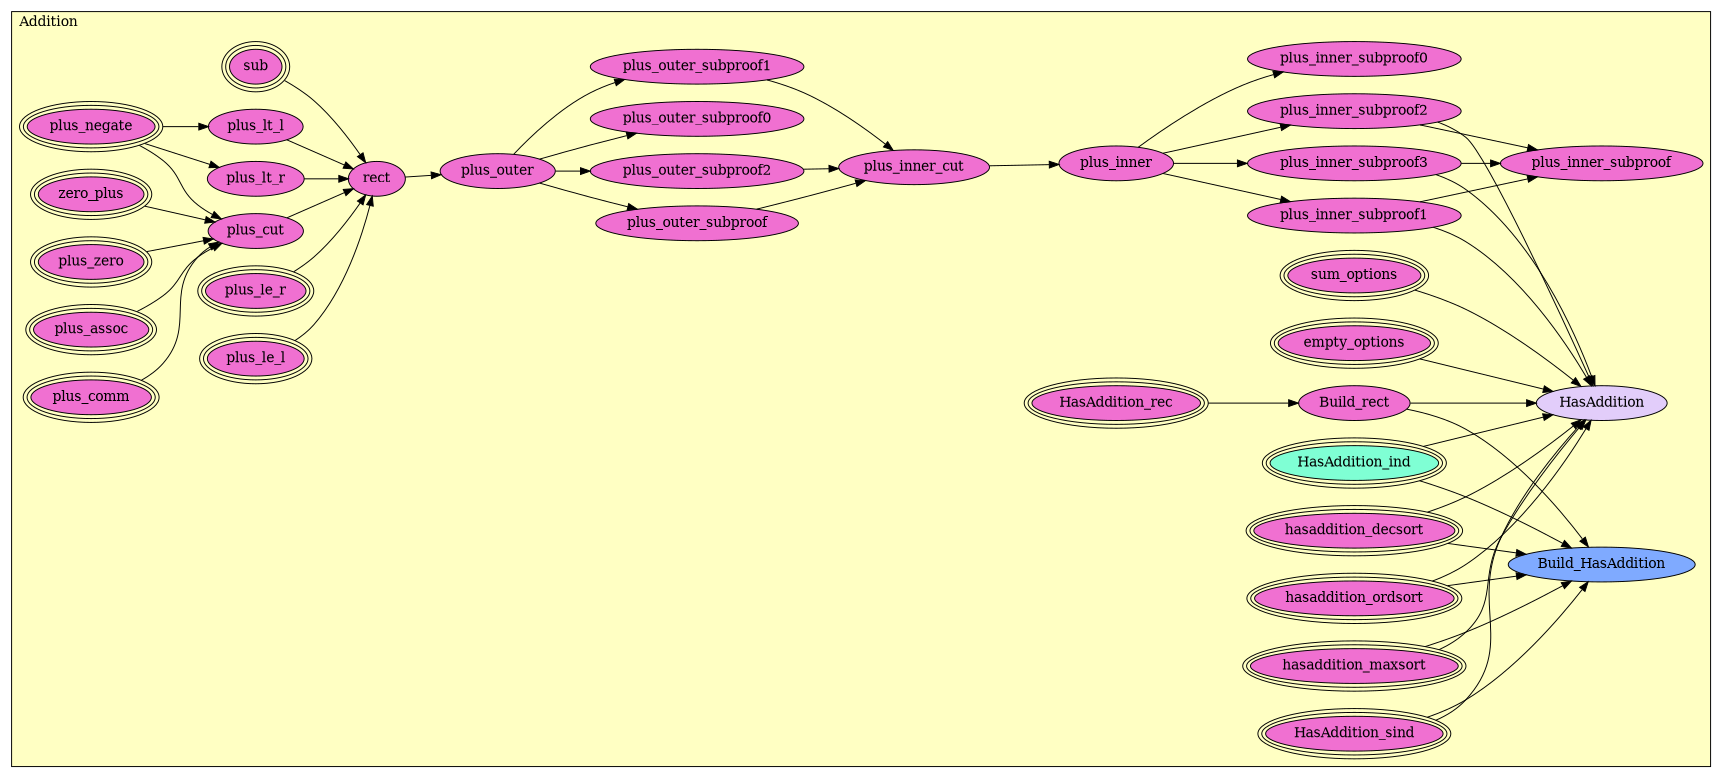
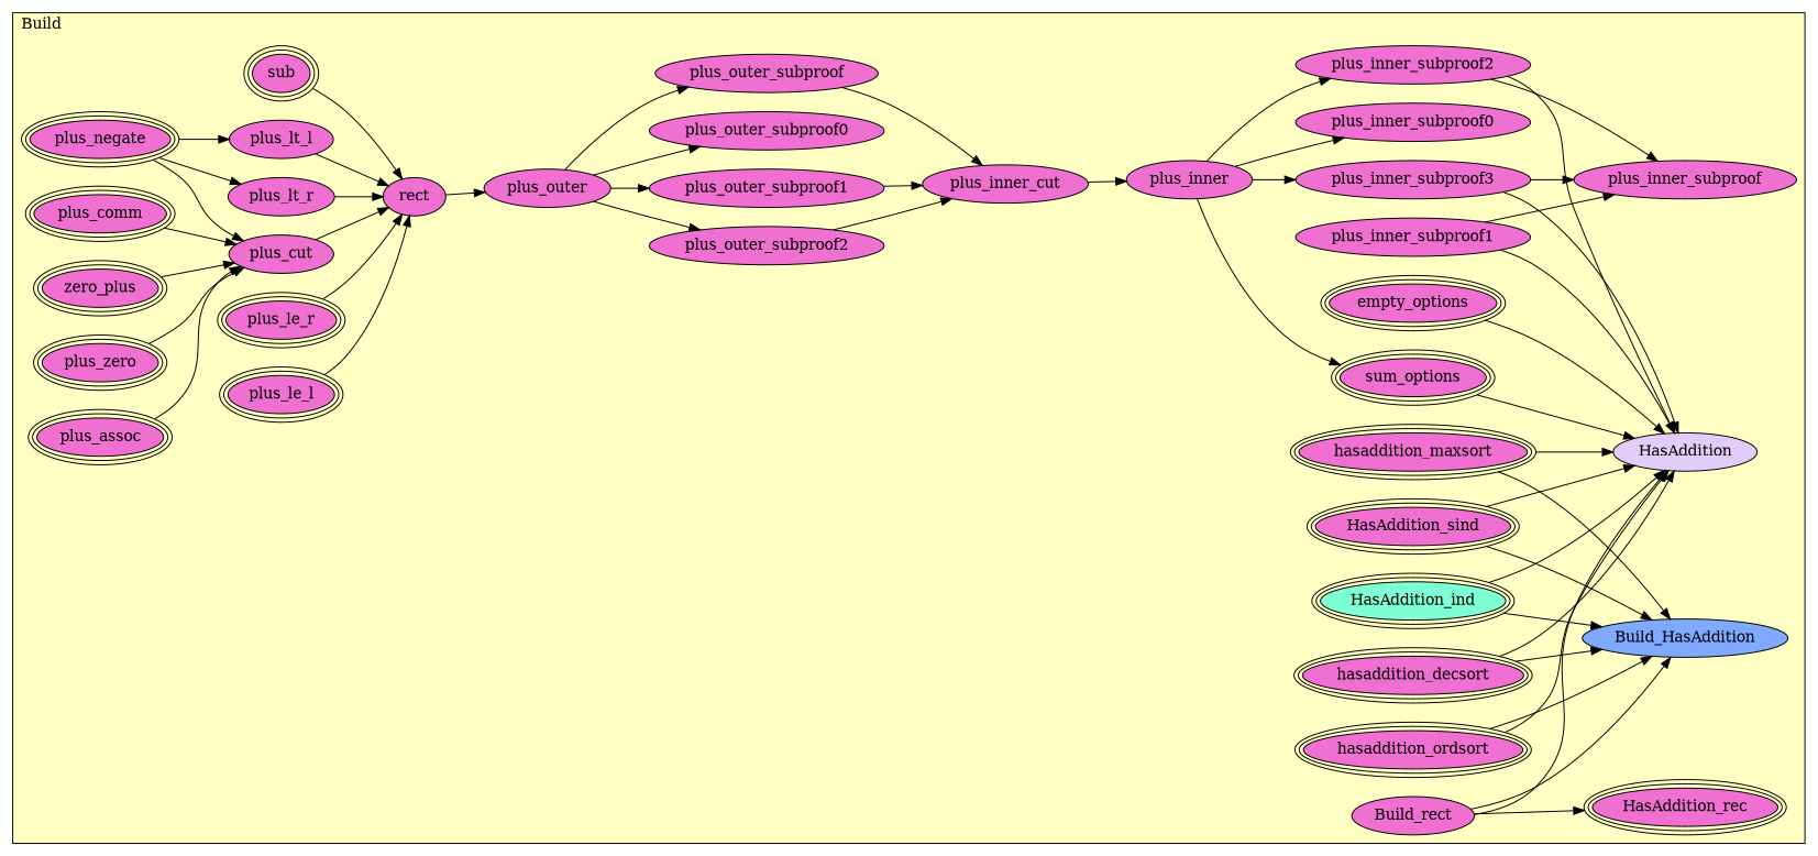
  digraph {
    rankdir=LR
    node [fillcolor="#F070D1" style=filled]
    n1 [label=sub peripheries=3]
    n2 [label=plus_negate peripheries=3]
    n3 [label=zero_plus peripheries=3]
    n4 [label=plus_zero peripheries=3]
    n5 [label=plus_assoc peripheries=3]
    n6 [label=plus_comm peripheries=3]
    n7 [label=plus_cut]
    n8 [label=plus_lt_r]
    n9 [label=plus_le_r peripheries=3]
    n10 [label=plus_lt_l]
    n11 [label=plus_le_l peripheries=3]
    n12 [label=rect]
    n13 [label=plus_outer]
    n14 [label=plus_outer_subproof2]
    n15 [label=plus_outer_subproof1]
    n16 [label=plus_outer_subproof0]
    n17 [label=plus_outer_subproof]
    n18 [label=plus_inner_cut]
    n19 [label=plus_inner]
    n20 [label=plus_inner_subproof3]
    n21 [label=plus_inner_subproof2]
    n22 [label=plus_inner_subproof1]
    n23 [label=plus_inner_subproof0]
    n24 [label=plus_inner_subproof]
    n25 [label=hasaddition_decsort peripheries=3]
    n26 [label=hasaddition_ordsort peripheries=3]
    n27 [label=hasaddition_maxsort peripheries=3]
    n28 [label=sum_options peripheries=3]
    n29 [label=empty_options peripheries=3]
    n30 [label=HasAddition_sind peripheries=3]
    n31 [label=HasAddition_rec peripheries=3]
    n32 [fillcolor="#7FFFD4" label=HasAddition_ind peripheries=3]
    n33 [label=Build_rect]
    n34 [fillcolor="#7FAAFF" label=Build_HasAddition]
    n35 [fillcolor="#E2CDFA" label=HasAddition]
    subgraph cluster_1 {
      fillcolor="#FFFFC3"
-     label=Addition
+     label=Build
      labeljust=l
      style=filled
      n1
      n2
      n3
      n4
      n5
      n6
      n7
      n8
      n9
      n10
      n11
      n12
      n13
      n14
      n15
      n16
      n17
      n18
      n19
      n20
      n21
      n22
      n23
      n24
      n25
      n26
      n27
      n28
      n29
      n30
      n31
      n32
      n33
      n34
      n35
    }
    n1 -> n12
    n2 -> n7
    n2 -> n8
    n2 -> n10
    n3 -> n7
    n4 -> n7
    n5 -> n7
    n6 -> n7
    n7 -> n12
    n8 -> n12
    n9 -> n12
    n10 -> n12
    n11 -> n12
    n12 -> n13
    n13 -> n14
    n13 -> n15
    n13 -> n16
    n13 -> n17
    n14 -> n18
    n15 -> n18
    n17 -> n18
    n18 -> n19
    n19 -> n20
    n19 -> n21
-   n19 -> n22
+   n19 -> n28
    n19 -> n23
    n20 -> n24
    n20 -> n35
    n21 -> n24
    n21 -> n35
    n22 -> n24
    n22 -> n35
    n25 -> n34
    n25 -> n35
    n26 -> n34
    n26 -> n35
    n27 -> n34
    n27 -> n35
    n28 -> n35
    n29 -> n35
    n30 -> n34
    n30 -> n35
-   n31 -> n33
+   n33 -> n31
    n32 -> n34
    n32 -> n35
    n33 -> n34
    n33 -> n35
  }
